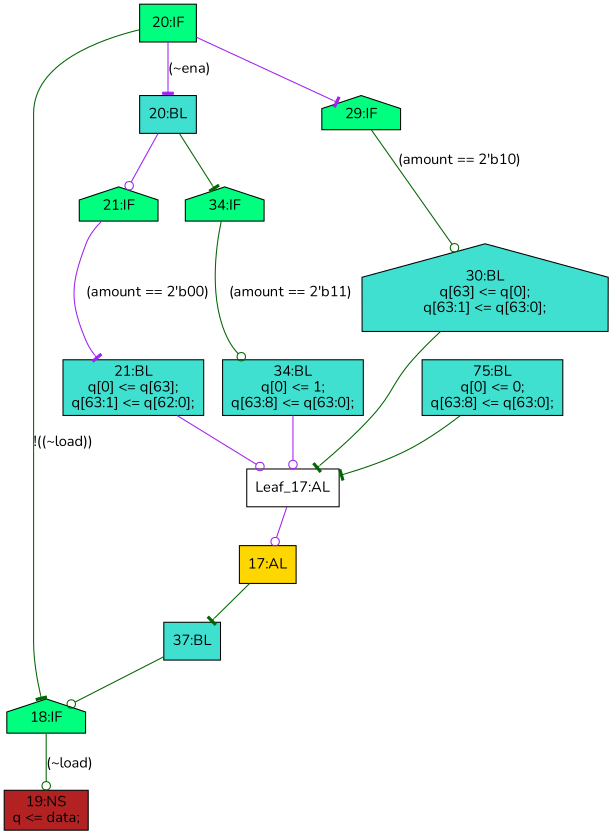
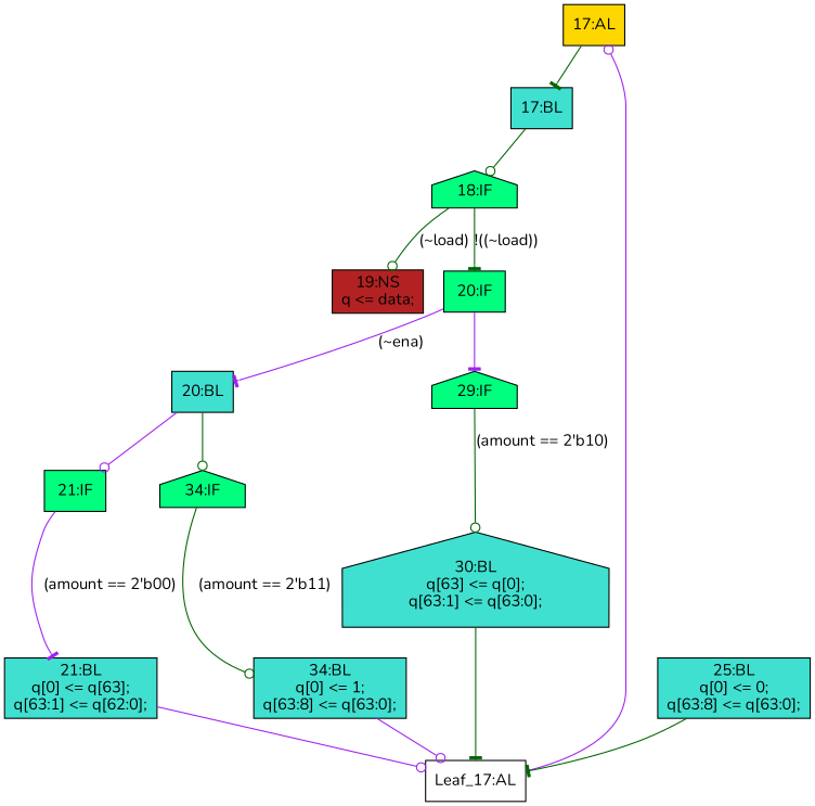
  strict digraph {
    fontname=Nunito
    node [fillcolor=turquoise fontname=Nunito shape=box statements="[]" style=filled typ=Block]
    edge [arrowhead=odot color=darkgreen cond="[]" fontname=Nunito lineno=None]
    n1 [ast="<pyverilog.vparser.ast.Always object at 0x7f1a995b7090>" clk_sens=True fillcolor=gold label="17:AL" sens="['clk']" typ=Always use_var="['load', 'ena', 'amount', 'data', 'q']"]
-   n2 [ast="<pyverilog.vparser.ast.Block object at 0x7f1a998750d0>" label="37:BL"]
+   n2 [ast="<pyverilog.vparser.ast.Block object at 0x7f1a998750d0>" label="17:BL"]
    n3 [ast="<pyverilog.vparser.ast.IfStatement object at 0x7f1a995a3610>" fillcolor=springgreen label="18:IF" shape=house typ=IfStatement]
    n4 [ast="<pyverilog.vparser.ast.NonblockingSubstitution object at 0x7f1a995a3210>" fillcolor=firebrick label="19:NS\nq <= data;" statements="[<pyverilog.vparser.ast.NonblockingSubstitution object at 0x7f1a995a3210>]" typ=NonblockingSubstitution]
    n5 [ast="<pyverilog.vparser.ast.IfStatement object at 0x7f1a9954ecd0>" fillcolor=springgreen label="20:IF" typ=IfStatement]
    n6 [ast="<pyverilog.vparser.ast.Block object at 0x7f1a999c1610>" label="21:BL\nq[0] <= q[63];\nq[63:1] <= q[62:0];" statements="[<pyverilog.vparser.ast.NonblockingSubstitution object at 0x7f1a995a6750>, <pyverilog.vparser.ast.NonblockingSubstitution object at 0x7f1a995a6290>]"]
    n7 [def_var="['q']" label="Leaf_17:AL" fillcolor="" statements="" style="" typ=""]
    n8 [ast="<pyverilog.vparser.ast.Block object at 0x7f1a99458650>" label="20:BL"]
-   n9 [ast="<pyverilog.vparser.ast.IfStatement object at 0x7f1a995b1650>" fillcolor=springgreen label="21:IF" shape=house typ=IfStatement]
+   n9 [ast="<pyverilog.vparser.ast.IfStatement object at 0x7f1a995b1650>" fillcolor=springgreen label="21:IF" typ=IfStatement]
    n10 [ast="<pyverilog.vparser.ast.IfStatement object at 0x7f1a99458790>" fillcolor=springgreen label="34:IF" shape=house typ=IfStatement]
    n11 [ast="<pyverilog.vparser.ast.Block object at 0x7f1a994585d0>" label="34:BL\nq[0] <= 1;\nq[63:8] <= q[63:0];" statements="[<pyverilog.vparser.ast.NonblockingSubstitution object at 0x7f1a994582d0>, <pyverilog.vparser.ast.NonblockingSubstitution object at 0x7f1a994587d0>]"]
    n12 [ast="<pyverilog.vparser.ast.IfStatement object at 0x7f1a99458dd0>" fillcolor=springgreen label="29:IF" shape=house typ=IfStatement]
    n13 [ast="<pyverilog.vparser.ast.Block object at 0x7f1a99458910>" label="30:BL\nq[63] <= q[0];\nq[63:1] <= q[63:0];" shape=house statements="[<pyverilog.vparser.ast.NonblockingSubstitution object at 0x7f1a99458d50>, <pyverilog.vparser.ast.NonblockingSubstitution object at 0x7f1a99458ad0>]"]
-   n14 [ast="<pyverilog.vparser.ast.Block object at 0x7f1a9b0e8ad0>" label="75:BL\nq[0] <= 0;\nq[63:8] <= q[63:0];" statements="[<pyverilog.vparser.ast.NonblockingSubstitution object at 0x7f1a99860a50>, <pyverilog.vparser.ast.NonblockingSubstitution object at 0x7f1a99458c90>]"]
+   n14 [ast="<pyverilog.vparser.ast.Block object at 0x7f1a9b0e8ad0>" label="25:BL\nq[0] <= 0;\nq[63:8] <= q[63:0];" statements="[<pyverilog.vparser.ast.NonblockingSubstitution object at 0x7f1a99860a50>, <pyverilog.vparser.ast.NonblockingSubstitution object at 0x7f1a99458c90>]"]
    n1 -> n2 [arrowhead=tee]
    n2 -> n3
    n3 -> n4 [cond="['load']" label="(~load)" lineno=18]
-   n5 -> n3 [arrowhead=tee cond="['load']" label="!((~load))" lineno=18]
+   n3 -> n5 [arrowhead=tee cond="['load']" label="!((~load))" lineno=18]
    n5 -> n8 [arrowhead=tee color=purple cond="['ena']" label="(~ena)" lineno=20]
    n5 -> n12 [arrowhead=tee color=purple]
    n6 -> n7 [color=purple]
    n7 -> n1 [color=purple cond="" lineno=""]
    n8 -> n9 [color=purple]
-   n8 -> n10 [arrowhead=tee]
+   n8 -> n10
    n9 -> n6 [arrowhead=tee color=purple cond="['amount']" label="(amount == 2'b00)" lineno=21]
    n10 -> n11 [cond="['amount']" label="(amount == 2'b11)" lineno=34]
    n11 -> n7 [color=purple]
    n12 -> n13 [cond="['amount']" label="(amount == 2'b10)" lineno=29]
    n13 -> n7 [arrowhead=tee]
    n14 -> n7 [arrowhead=tee]
  }
